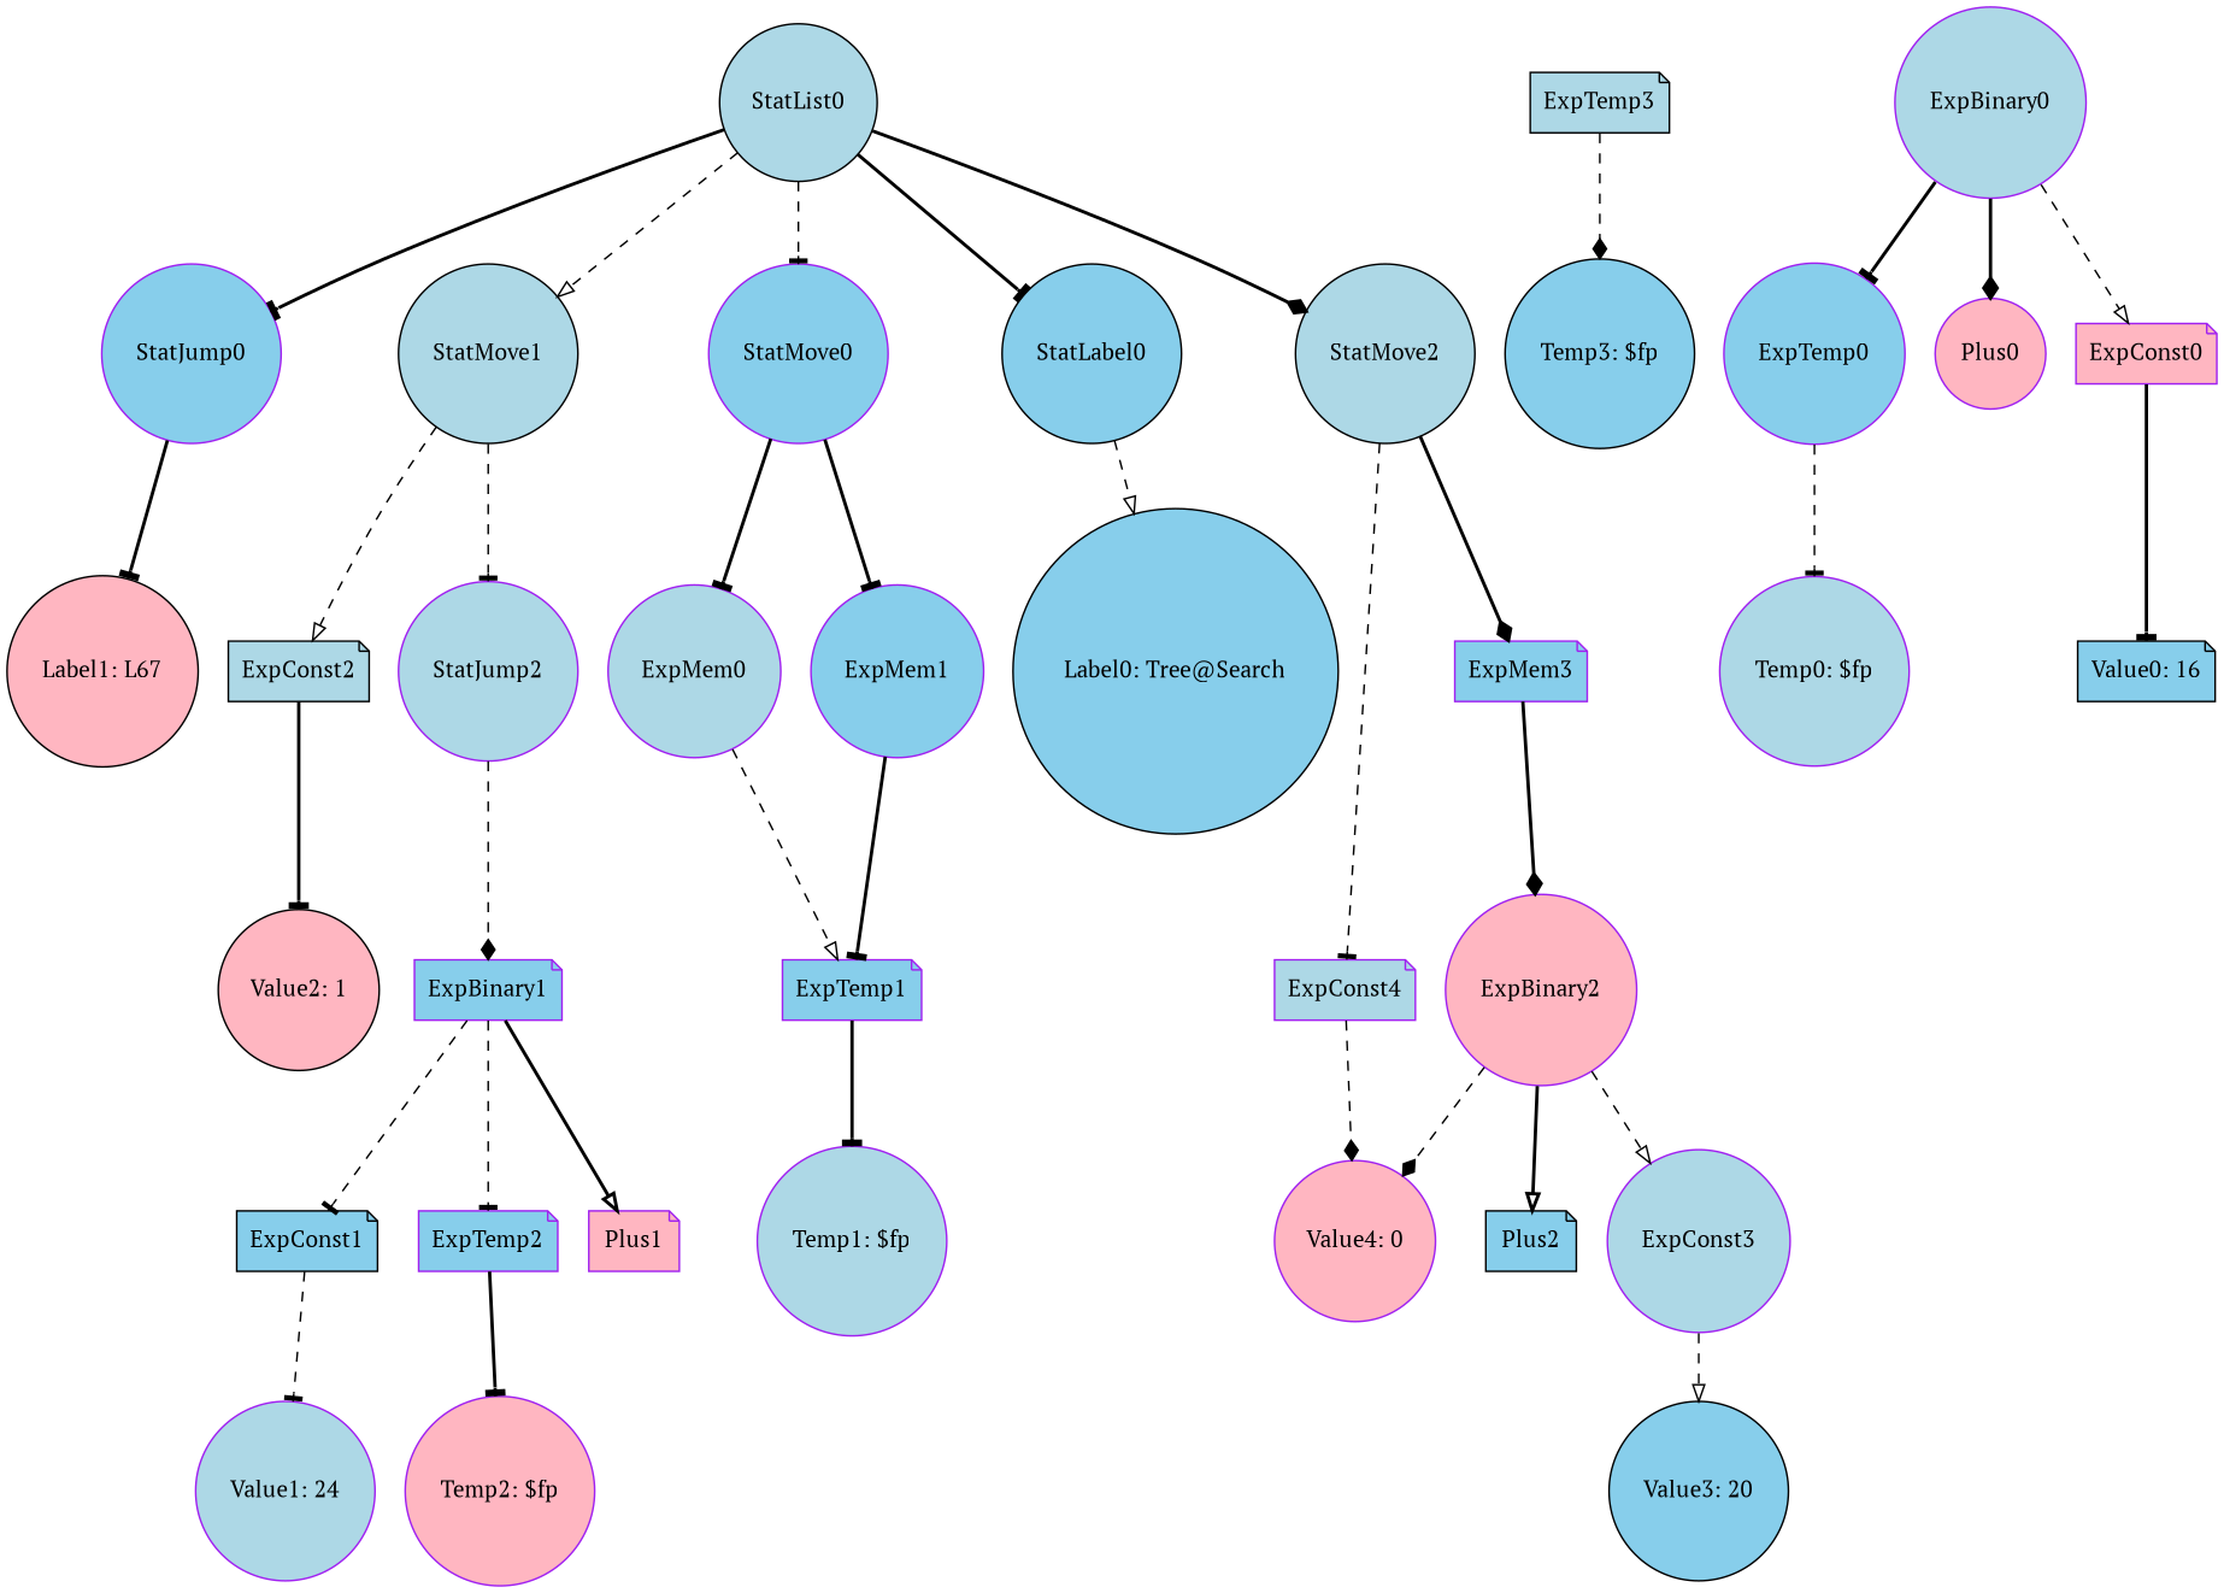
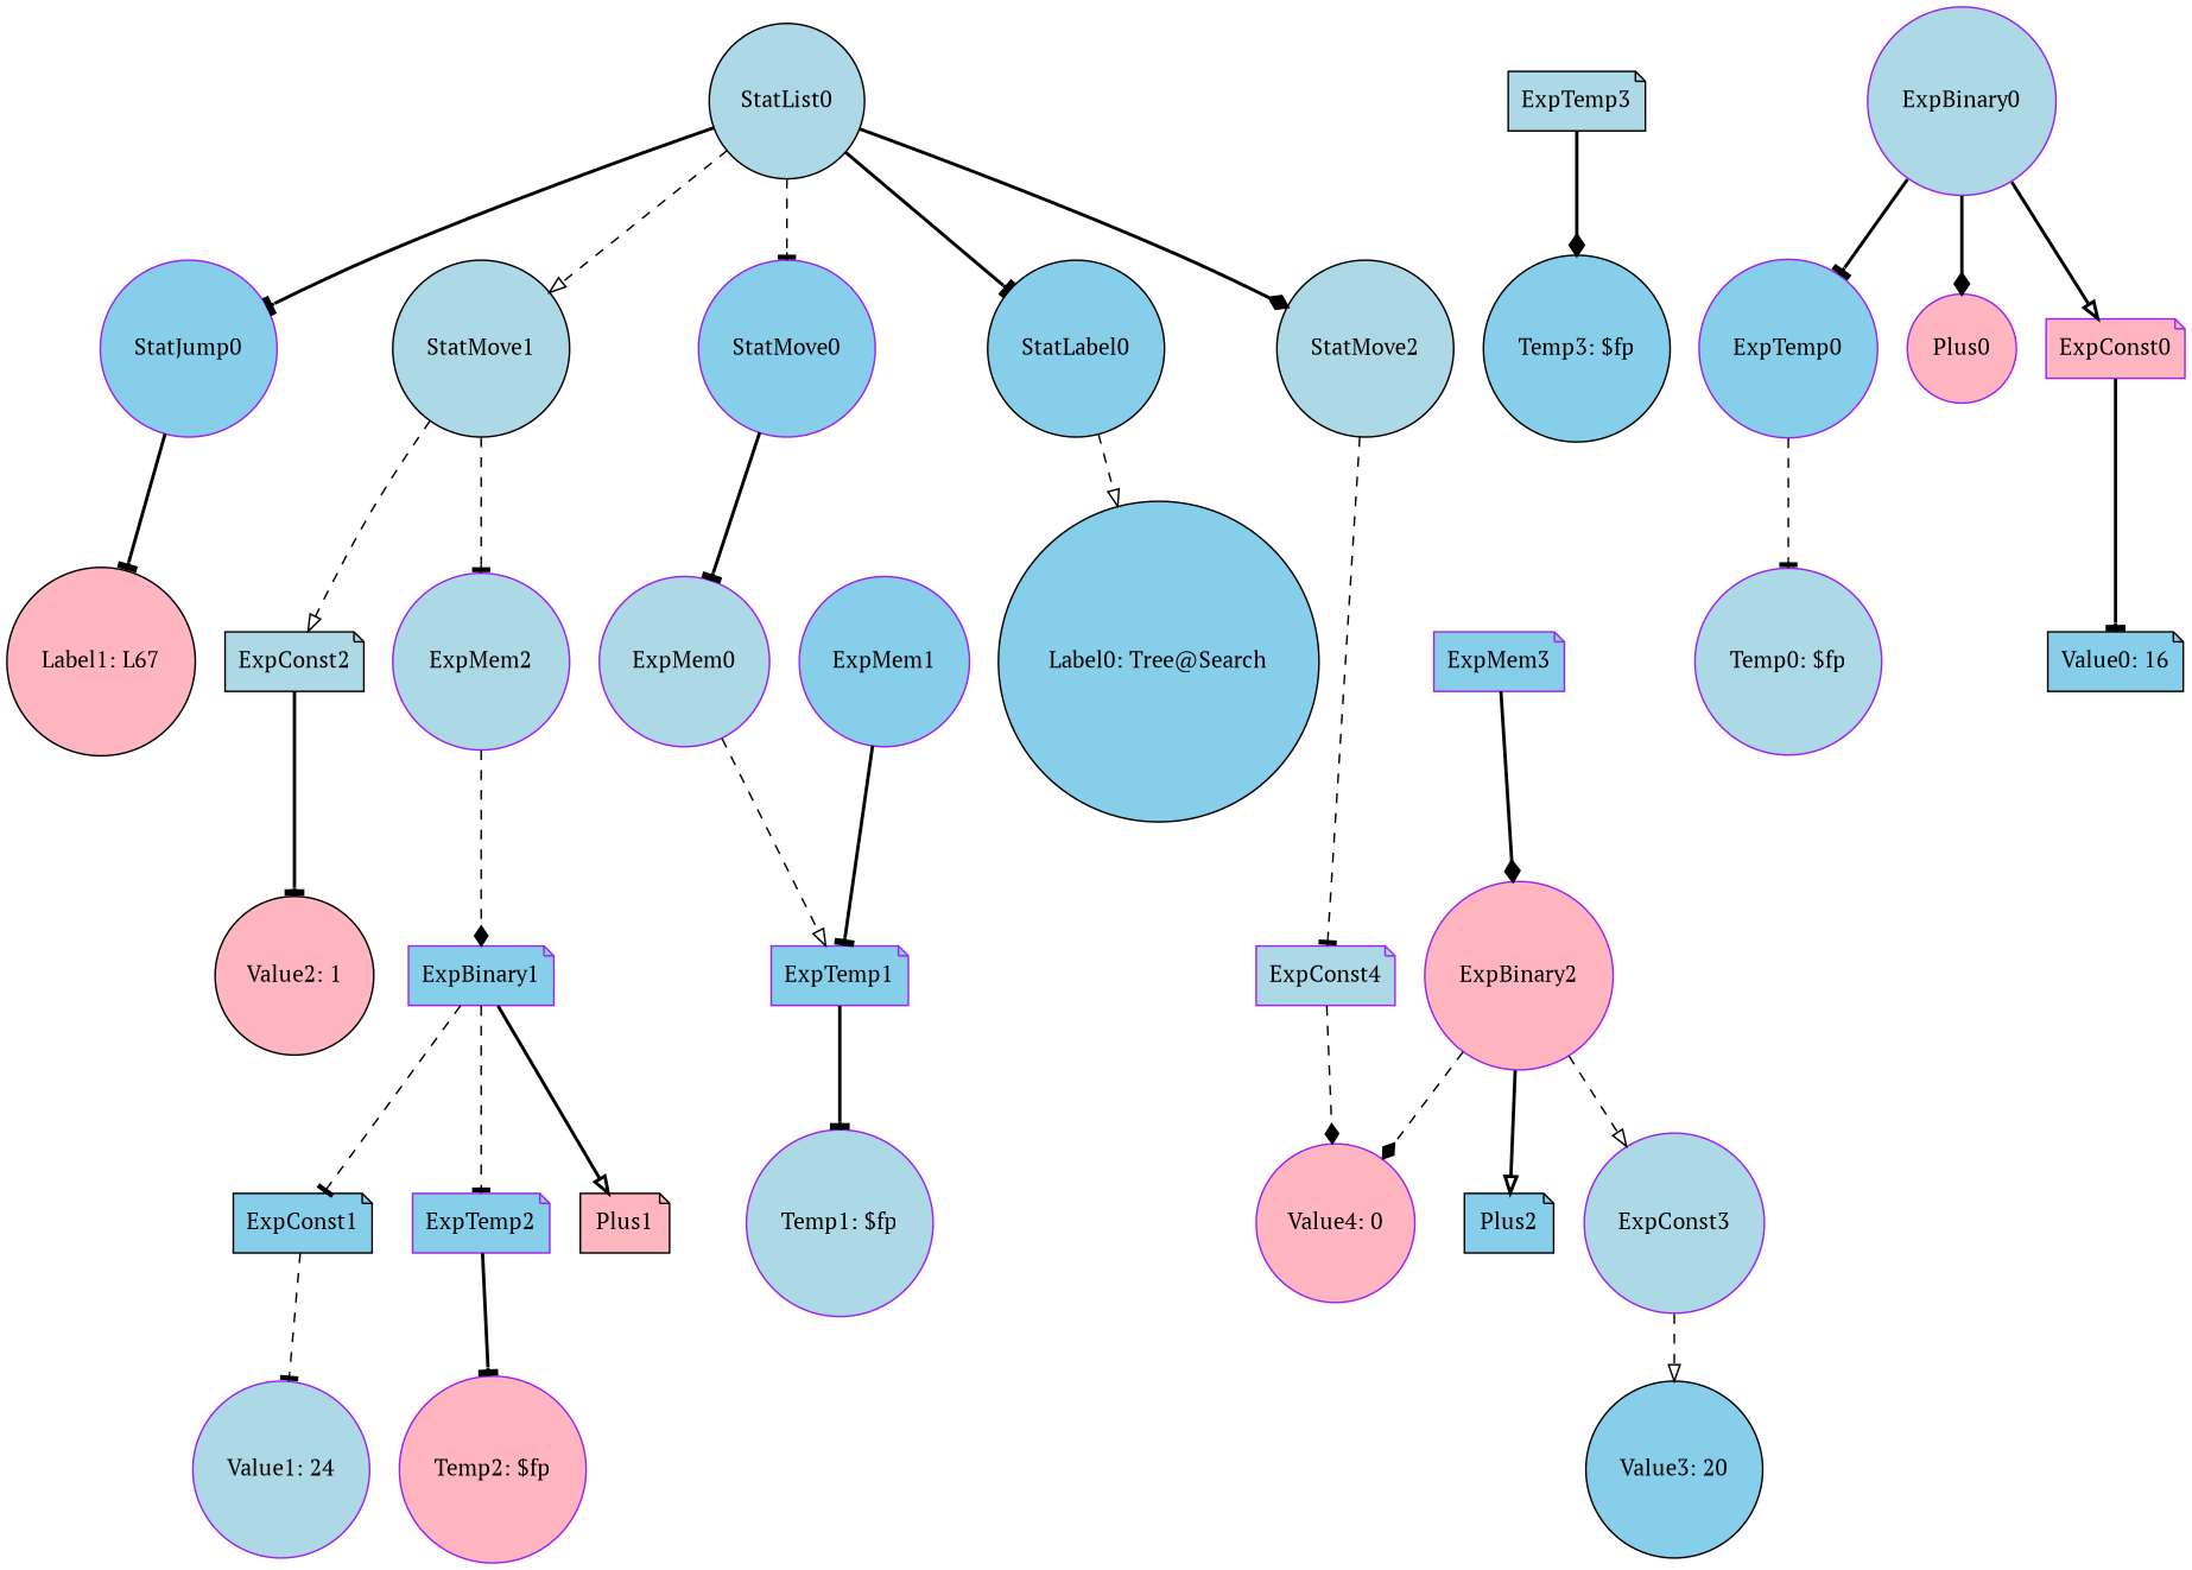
  digraph {
    fontname="PT Serif"
    ordering=out
    node [color=purple fillcolor=skyblue fontname="PT Serif" shape=circle style=filled]
    edge [arrowhead=tee fontname="PT Serif" style=bold]
    "Label1: L67" [color=black fillcolor=lightpink]
    StatJump0
    ExpConst4 [fillcolor=lightblue shape=note]
    "Value4: 0" [fillcolor=lightpink]
    ExpBinary2 [fillcolor=lightpink]
    Plus2 [color=black shape=note]
    ExpConst3 [fillcolor=lightblue]
    ExpTemp3 [color=black fillcolor=lightblue shape=note]
    "Temp3: $fp" [color=black]
    "Value3: 20" [color=black]
    ExpConst2 [color=black fillcolor=lightblue shape=note]
    "Value2: 1" [color=black fillcolor=lightpink]
    StatMove1 [color=black fillcolor=lightblue]
-   ExpMem2 [fillcolor=lightblue label=StatJump2]
+   ExpMem2 [fillcolor=lightblue]
    ExpBinary1 [shape=note]
    ExpConst1 [color=black shape=note]
    ExpTemp2 [shape=note]
-   Plus1 [fillcolor=lightpink shape=note]
+   Plus1 [color=black fillcolor=lightpink shape=note]
    "Value1: 24" [fillcolor=lightblue]
    ExpBinary0 [fillcolor=lightblue]
    ExpTemp0
    Plus0 [fillcolor=lightpink]
    ExpConst0 [fillcolor=lightpink shape=note]
    "Temp0: $fp" [fillcolor=lightblue]
    "Value0: 16" [color=black shape=note]
    ExpMem0 [fillcolor=lightblue]
    StatMove0
    ExpMem1
    ExpTemp1 [shape=note]
    "Temp1: $fp" [fillcolor=lightblue]
    "Temp2: $fp" [fillcolor=lightpink]
    StatList0 [color=black fillcolor=lightblue]
    StatLabel0 [color=black]
    StatMove2 [color=black fillcolor=lightblue]
    "Label0: Tree@Search" [color=black]
    ExpMem3 [shape=note]
    StatJump0 -> "Label1: L67"
    ExpConst4 -> "Value4: 0" [arrowhead=diamond style=dashed]
    ExpBinary2 -> "Value4: 0" [arrowhead=diamond style=dashed]
    ExpBinary2 -> Plus2 [arrowhead=onormal]
    ExpBinary2 -> ExpConst3 [arrowhead=onormal style=dashed]
    ExpConst3 -> "Value3: 20" [arrowhead=onormal style=dashed]
-   ExpTemp3 -> "Temp3: $fp" [arrowhead=diamond style=dashed]
+   ExpTemp3 -> "Temp3: $fp" [arrowhead=diamond]
    ExpConst2 -> "Value2: 1"
    StatMove1 -> ExpConst2 [arrowhead=onormal style=dashed]
    StatMove1 -> ExpMem2 [style=dashed]
    ExpMem2 -> ExpBinary1 [arrowhead=diamond style=dashed]
    ExpBinary1 -> ExpConst1 [style=dashed]
    ExpBinary1 -> ExpTemp2 [style=dashed]
    ExpBinary1 -> Plus1 [arrowhead=onormal]
    ExpConst1 -> "Value1: 24" [style=dashed]
    ExpTemp2 -> "Temp2: $fp"
    ExpBinary0 -> ExpTemp0
    ExpBinary0 -> Plus0 [arrowhead=diamond]
-   ExpBinary0 -> ExpConst0 [arrowhead=onormal style=dashed]
+   ExpBinary0 -> ExpConst0 [arrowhead=onormal]
    ExpTemp0 -> "Temp0: $fp" [style=dashed]
    ExpConst0 -> "Value0: 16"
    ExpMem0 -> ExpTemp1 [arrowhead=onormal style=dashed]
    StatMove0 -> ExpMem0
-   StatMove0 -> ExpMem1
    ExpMem1 -> ExpTemp1
    ExpTemp1 -> "Temp1: $fp"
    StatList0 -> StatJump0
    StatList0 -> StatMove1 [arrowhead=onormal style=dashed]
    StatList0 -> StatMove0 [style=dashed]
    StatList0 -> StatLabel0
    StatList0 -> StatMove2 [arrowhead=diamond]
    StatLabel0 -> "Label0: Tree@Search" [arrowhead=onormal style=dashed]
    StatMove2 -> ExpConst4 [style=dashed]
-   StatMove2 -> ExpMem3 [arrowhead=diamond]
    ExpMem3 -> ExpBinary2 [arrowhead=diamond]
  }
